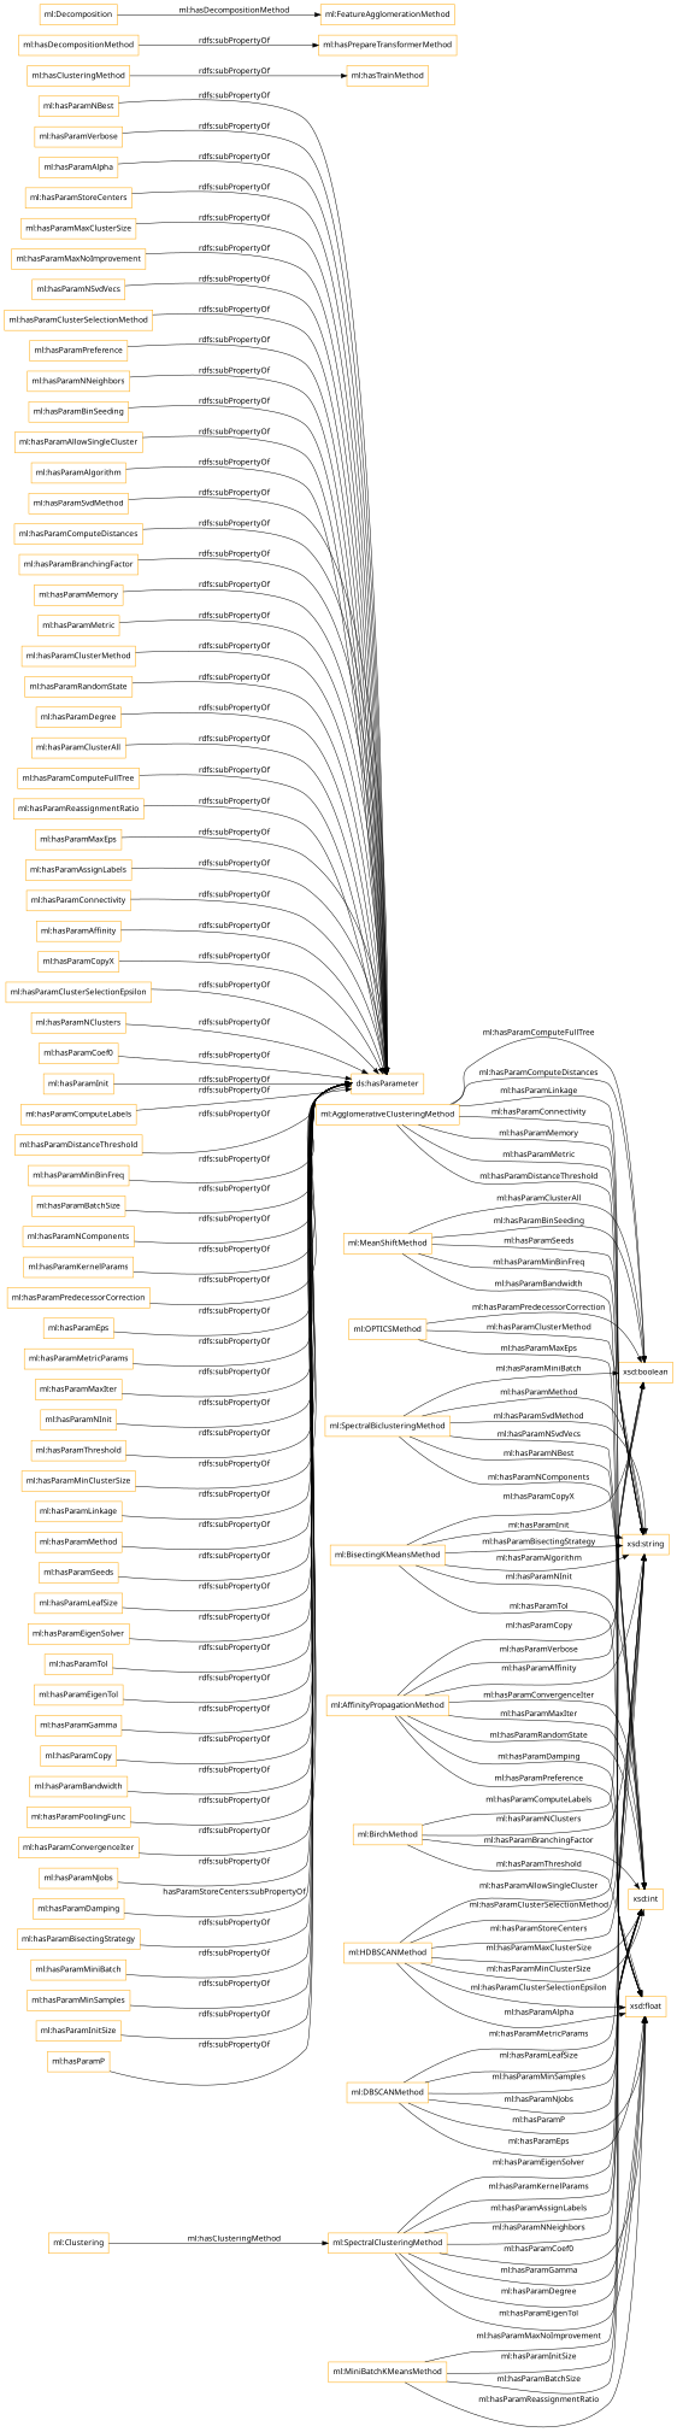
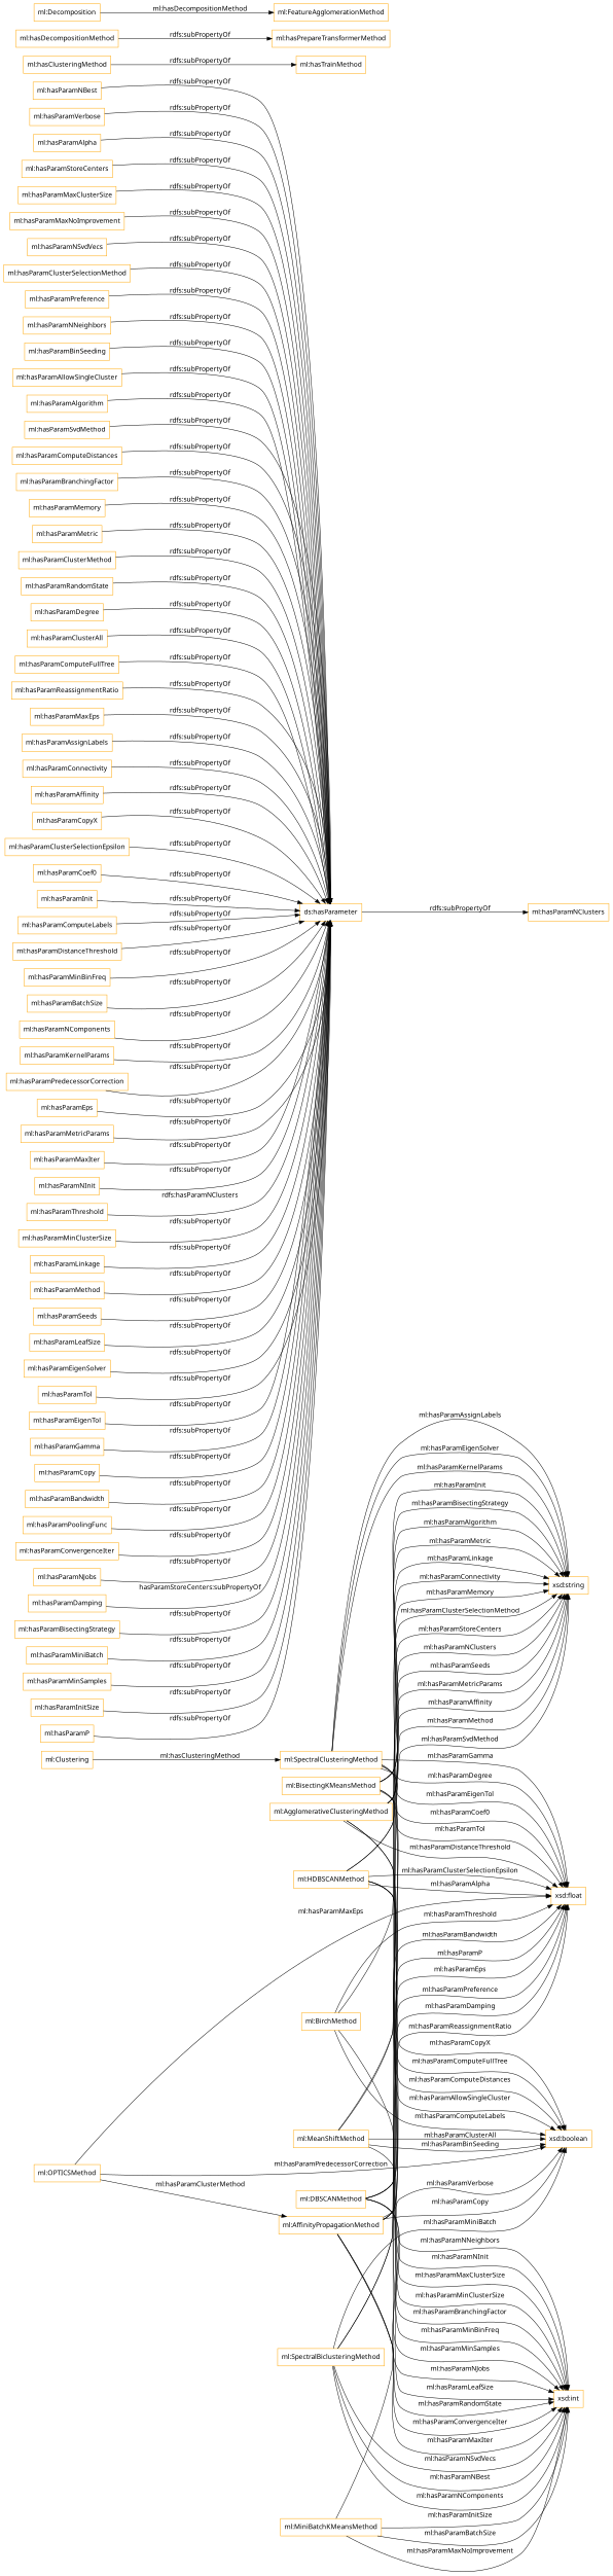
  digraph {
    fontname="Noto Sans"
    rankdir=LR
    node [color=orange fontname="Noto Sans" shape=rectangle]
    edge [fontname="Noto Sans"]
    "ml:BisectingKMeansMethod"
    "xsd:string"
    "xsd:boolean"
    "xsd:int"
    "xsd:float"
    "ml:SpectralBiclusteringMethod"
    "ml:AgglomerativeClusteringMethod"
    "ml:OPTICSMethod"
    "ml:DBSCANMethod"
    "ml:AffinityPropagationMethod"
    "ml:HDBSCANMethod"
    "ml:SpectralClusteringMethod"
    "ml:MiniBatchKMeansMethod"
    "ml:MeanShiftMethod"
    "ml:BirchMethod"
    "ml:hasParamNBest"
    "ds:hasParameter"
    "ml:hasParamVerbose"
    "ml:hasParamAlpha"
    "ml:hasParamStoreCenters"
    "ml:hasParamMaxClusterSize"
    "ml:hasParamMaxNoImprovement"
    "ml:hasParamNSvdVecs"
    "ml:hasParamClusterSelectionMethod"
    "ml:hasParamPreference"
    "ml:hasParamNNeighbors"
    "ml:hasParamBinSeeding"
    "ml:hasParamAllowSingleCluster"
    "ml:hasParamAlgorithm"
    "ml:hasParamSvdMethod"
    "ml:hasParamComputeDistances"
    "ml:hasParamBranchingFactor"
    "ml:hasParamMemory"
    "ml:hasParamMetric"
    "ml:hasParamClusterMethod"
    "ml:hasParamRandomState"
    "ml:hasParamDegree"
    "ml:hasParamClusterAll"
    "ml:hasParamComputeFullTree"
    "ml:hasParamReassignmentRatio"
    "ml:hasParamMaxEps"
    "ml:hasParamAssignLabels"
    "ml:hasParamConnectivity"
    "ml:hasClusteringMethod"
    "ml:hasTrainMethod"
    "ml:hasParamAffinity"
    "ml:hasParamCopyX"
    "ml:hasParamClusterSelectionEpsilon"
    "ml:hasParamNClusters"
    "ml:hasParamCoef0"
    "ml:hasParamInit"
    "ml:hasParamComputeLabels"
    "ml:hasParamDistanceThreshold"
    "ml:hasParamMinBinFreq"
    "ml:hasParamBatchSize"
    "ml:hasParamNComponents"
    "ml:hasParamKernelParams"
    "ml:hasParamPredecessorCorrection"
    "ml:hasParamEps"
    "ml:hasParamMetricParams"
    "ml:hasParamMaxIter"
    "ml:hasParamNInit"
    "ml:hasParamThreshold"
    "ml:hasParamMinClusterSize"
    "ml:hasParamLinkage"
    "ml:hasParamMethod"
    "ml:hasParamSeeds"
    "ml:hasParamLeafSize"
    "ml:hasParamEigenSolver"
    "ml:hasParamTol"
    "ml:hasParamEigenTol"
    "ml:hasParamGamma"
    "ml:hasDecompositionMethod"
    "ml:hasPrepareTransformerMethod"
    "ml:hasParamCopy"
    "ml:hasParamBandwidth"
    "ml:hasParamPoolingFunc"
    "ml:hasParamConvergenceIter"
    "ml:hasParamNJobs"
    "ml:hasParamDamping"
    "ml:hasParamBisectingStrategy"
    "ml:hasParamMiniBatch"
    "ml:hasParamMinSamples"
    "ml:hasParamInitSize"
    "ml:hasParamP"
    "ml:Decomposition"
    "ml:FeatureAgglomerationMethod"
    "ml:Clustering"
    "ml:BisectingKMeansMethod" -> "xsd:string" [label="ml:hasParamInit"]
    "ml:BisectingKMeansMethod" -> "xsd:string" [label="ml:hasParamBisectingStrategy"]
    "ml:BisectingKMeansMethod" -> "xsd:string" [label="ml:hasParamAlgorithm"]
    "ml:BisectingKMeansMethod" -> "xsd:boolean" [label="ml:hasParamCopyX"]
    "ml:BisectingKMeansMethod" -> "xsd:int" [label="ml:hasParamNInit"]
    "ml:BisectingKMeansMethod" -> "xsd:float" [label="ml:hasParamTol"]
    "ml:SpectralBiclusteringMethod" -> "xsd:string" [label="ml:hasParamMethod"]
    "ml:SpectralBiclusteringMethod" -> "xsd:string" [label="ml:hasParamSvdMethod"]
    "ml:SpectralBiclusteringMethod" -> "xsd:boolean" [label="ml:hasParamMiniBatch"]
    "ml:SpectralBiclusteringMethod" -> "xsd:int" [label="ml:hasParamNBest"]
    "ml:SpectralBiclusteringMethod" -> "xsd:int" [label="ml:hasParamNComponents"]
    "ml:SpectralBiclusteringMethod" -> "xsd:int" [label="ml:hasParamNSvdVecs"]
    "ml:AgglomerativeClusteringMethod" -> "xsd:string" [label="ml:hasParamConnectivity"]
    "ml:AgglomerativeClusteringMethod" -> "xsd:string" [label="ml:hasParamMemory"]
    "ml:AgglomerativeClusteringMethod" -> "xsd:string" [label="ml:hasParamMetric"]
    "ml:AgglomerativeClusteringMethod" -> "xsd:string" [label="ml:hasParamLinkage"]
    "ml:AgglomerativeClusteringMethod" -> "xsd:boolean" [label="ml:hasParamComputeDistances"]
    "ml:AgglomerativeClusteringMethod" -> "xsd:boolean" [label="ml:hasParamComputeFullTree"]
    "ml:AgglomerativeClusteringMethod" -> "xsd:float" [label="ml:hasParamDistanceThreshold"]
-   "ml:OPTICSMethod" -> "xsd:string" [label="ml:hasParamClusterMethod"]
+   "ml:OPTICSMethod" -> "ml:AffinityPropagationMethod" [label="ml:hasParamClusterMethod"]
    "ml:OPTICSMethod" -> "xsd:boolean" [label="ml:hasParamPredecessorCorrection"]
    "ml:OPTICSMethod" -> "xsd:float" [label="ml:hasParamMaxEps"]
    "ml:DBSCANMethod" -> "xsd:string" [label="ml:hasParamMetricParams"]
    "ml:DBSCANMethod" -> "xsd:int" [label="ml:hasParamMinSamples"]
    "ml:DBSCANMethod" -> "xsd:int" [label="ml:hasParamNJobs"]
    "ml:DBSCANMethod" -> "xsd:int" [label="ml:hasParamLeafSize"]
    "ml:DBSCANMethod" -> "xsd:float" [label="ml:hasParamEps"]
    "ml:DBSCANMethod" -> "xsd:float" [label="ml:hasParamP"]
    "ml:AffinityPropagationMethod" -> "xsd:string" [label="ml:hasParamAffinity"]
    "ml:AffinityPropagationMethod" -> "xsd:boolean" [label="ml:hasParamCopy"]
    "ml:AffinityPropagationMethod" -> "xsd:boolean" [label="ml:hasParamVerbose"]
    "ml:AffinityPropagationMethod" -> "xsd:int" [label="ml:hasParamConvergenceIter"]
    "ml:AffinityPropagationMethod" -> "xsd:int" [label="ml:hasParamMaxIter"]
    "ml:AffinityPropagationMethod" -> "xsd:int" [label="ml:hasParamRandomState"]
    "ml:AffinityPropagationMethod" -> "xsd:float" [label="ml:hasParamDamping"]
    "ml:AffinityPropagationMethod" -> "xsd:float" [label="ml:hasParamPreference"]
    "ml:HDBSCANMethod" -> "xsd:string" [label="ml:hasParamClusterSelectionMethod"]
    "ml:HDBSCANMethod" -> "xsd:string" [label="ml:hasParamStoreCenters"]
    "ml:HDBSCANMethod" -> "xsd:boolean" [label="ml:hasParamAllowSingleCluster"]
    "ml:HDBSCANMethod" -> "xsd:int" [label="ml:hasParamMaxClusterSize"]
    "ml:HDBSCANMethod" -> "xsd:int" [label="ml:hasParamMinClusterSize"]
    "ml:HDBSCANMethod" -> "xsd:float" [label="ml:hasParamAlpha"]
    "ml:HDBSCANMethod" -> "xsd:float" [label="ml:hasParamClusterSelectionEpsilon"]
    "ml:SpectralClusteringMethod" -> "xsd:string" [label="ml:hasParamEigenSolver"]
    "ml:SpectralClusteringMethod" -> "xsd:string" [label="ml:hasParamKernelParams"]
    "ml:SpectralClusteringMethod" -> "xsd:string" [label="ml:hasParamAssignLabels"]
    "ml:SpectralClusteringMethod" -> "xsd:int" [label="ml:hasParamNNeighbors"]
    "ml:SpectralClusteringMethod" -> "xsd:float" [label="ml:hasParamGamma"]
    "ml:SpectralClusteringMethod" -> "xsd:float" [label="ml:hasParamDegree"]
    "ml:SpectralClusteringMethod" -> "xsd:float" [label="ml:hasParamEigenTol"]
    "ml:SpectralClusteringMethod" -> "xsd:float" [label="ml:hasParamCoef0"]
    "ml:MiniBatchKMeansMethod" -> "xsd:int" [label="ml:hasParamInitSize"]
    "ml:MiniBatchKMeansMethod" -> "xsd:int" [label="ml:hasParamBatchSize"]
    "ml:MiniBatchKMeansMethod" -> "xsd:int" [label="ml:hasParamMaxNoImprovement"]
    "ml:MiniBatchKMeansMethod" -> "xsd:float" [label="ml:hasParamReassignmentRatio"]
    "ml:MeanShiftMethod" -> "xsd:string" [label="ml:hasParamSeeds"]
    "ml:MeanShiftMethod" -> "xsd:boolean" [label="ml:hasParamClusterAll"]
    "ml:MeanShiftMethod" -> "xsd:boolean" [label="ml:hasParamBinSeeding"]
    "ml:MeanShiftMethod" -> "xsd:int" [label="ml:hasParamMinBinFreq"]
    "ml:MeanShiftMethod" -> "xsd:float" [label="ml:hasParamBandwidth"]
    "ml:BirchMethod" -> "xsd:string" [label="ml:hasParamNClusters"]
    "ml:BirchMethod" -> "xsd:boolean" [label="ml:hasParamComputeLabels"]
    "ml:BirchMethod" -> "xsd:int" [label="ml:hasParamBranchingFactor"]
    "ml:BirchMethod" -> "xsd:float" [label="ml:hasParamThreshold"]
    "ml:hasParamNBest" -> "ds:hasParameter" [label="rdfs:subPropertyOf"]
    "ml:hasParamVerbose" -> "ds:hasParameter" [label="rdfs:subPropertyOf"]
    "ml:hasParamAlpha" -> "ds:hasParameter" [label="rdfs:subPropertyOf"]
    "ml:hasParamStoreCenters" -> "ds:hasParameter" [label="rdfs:subPropertyOf"]
    "ml:hasParamMaxClusterSize" -> "ds:hasParameter" [label="rdfs:subPropertyOf"]
    "ml:hasParamMaxNoImprovement" -> "ds:hasParameter" [label="rdfs:subPropertyOf"]
    "ml:hasParamNSvdVecs" -> "ds:hasParameter" [label="rdfs:subPropertyOf"]
    "ml:hasParamClusterSelectionMethod" -> "ds:hasParameter" [label="rdfs:subPropertyOf"]
    "ml:hasParamPreference" -> "ds:hasParameter" [label="rdfs:subPropertyOf"]
    "ml:hasParamNNeighbors" -> "ds:hasParameter" [label="rdfs:subPropertyOf"]
    "ml:hasParamBinSeeding" -> "ds:hasParameter" [label="rdfs:subPropertyOf"]
    "ml:hasParamAllowSingleCluster" -> "ds:hasParameter" [label="rdfs:subPropertyOf"]
    "ml:hasParamAlgorithm" -> "ds:hasParameter" [label="rdfs:subPropertyOf"]
    "ml:hasParamSvdMethod" -> "ds:hasParameter" [label="rdfs:subPropertyOf"]
    "ml:hasParamComputeDistances" -> "ds:hasParameter" [label="rdfs:subPropertyOf"]
    "ml:hasParamBranchingFactor" -> "ds:hasParameter" [label="rdfs:subPropertyOf"]
    "ml:hasParamMemory" -> "ds:hasParameter" [label="rdfs:subPropertyOf"]
    "ml:hasParamMetric" -> "ds:hasParameter" [label="rdfs:subPropertyOf"]
    "ml:hasParamClusterMethod" -> "ds:hasParameter" [label="rdfs:subPropertyOf"]
    "ml:hasParamRandomState" -> "ds:hasParameter" [label="rdfs:subPropertyOf"]
    "ml:hasParamDegree" -> "ds:hasParameter" [label="rdfs:subPropertyOf"]
    "ml:hasParamClusterAll" -> "ds:hasParameter" [label="rdfs:subPropertyOf"]
    "ml:hasParamComputeFullTree" -> "ds:hasParameter" [label="rdfs:subPropertyOf"]
    "ml:hasParamReassignmentRatio" -> "ds:hasParameter" [label="rdfs:subPropertyOf"]
    "ml:hasParamMaxEps" -> "ds:hasParameter" [label="rdfs:subPropertyOf"]
    "ml:hasParamAssignLabels" -> "ds:hasParameter" [label="rdfs:subPropertyOf"]
    "ml:hasParamConnectivity" -> "ds:hasParameter" [label="rdfs:subPropertyOf"]
    "ml:hasClusteringMethod" -> "ml:hasTrainMethod" [label="rdfs:subPropertyOf"]
    "ml:hasParamAffinity" -> "ds:hasParameter" [label="rdfs:subPropertyOf"]
    "ml:hasParamCopyX" -> "ds:hasParameter" [label="rdfs:subPropertyOf"]
    "ml:hasParamClusterSelectionEpsilon" -> "ds:hasParameter" [label="rdfs:subPropertyOf"]
-   "ml:hasParamNClusters" -> "ds:hasParameter" [label="rdfs:subPropertyOf"]
+   "ds:hasParameter" -> "ml:hasParamNClusters" [label="rdfs:subPropertyOf"]
    "ml:hasParamCoef0" -> "ds:hasParameter" [label="rdfs:subPropertyOf"]
    "ml:hasParamInit" -> "ds:hasParameter" [label="rdfs:subPropertyOf"]
    "ml:hasParamComputeLabels" -> "ds:hasParameter" [label="rdfs:subPropertyOf"]
    "ml:hasParamDistanceThreshold" -> "ds:hasParameter" [label="rdfs:subPropertyOf"]
    "ml:hasParamMinBinFreq" -> "ds:hasParameter" [label="rdfs:subPropertyOf"]
    "ml:hasParamBatchSize" -> "ds:hasParameter" [label="rdfs:subPropertyOf"]
    "ml:hasParamNComponents" -> "ds:hasParameter" [label="rdfs:subPropertyOf"]
    "ml:hasParamKernelParams" -> "ds:hasParameter" [label="rdfs:subPropertyOf"]
    "ml:hasParamPredecessorCorrection" -> "ds:hasParameter" [label="rdfs:subPropertyOf"]
    "ml:hasParamEps" -> "ds:hasParameter" [label="rdfs:subPropertyOf"]
    "ml:hasParamMetricParams" -> "ds:hasParameter" [label="rdfs:subPropertyOf"]
    "ml:hasParamMaxIter" -> "ds:hasParameter" [label="rdfs:subPropertyOf"]
    "ml:hasParamNInit" -> "ds:hasParameter" [label="rdfs:subPropertyOf"]
-   "ml:hasParamThreshold" -> "ds:hasParameter" [label="rdfs:subPropertyOf"]
+   "ml:hasParamThreshold" -> "ds:hasParameter" [label="rdfs:hasParamNClusters"]
    "ml:hasParamMinClusterSize" -> "ds:hasParameter" [label="rdfs:subPropertyOf"]
    "ml:hasParamLinkage" -> "ds:hasParameter" [label="rdfs:subPropertyOf"]
    "ml:hasParamMethod" -> "ds:hasParameter" [label="rdfs:subPropertyOf"]
    "ml:hasParamSeeds" -> "ds:hasParameter" [label="rdfs:subPropertyOf"]
    "ml:hasParamLeafSize" -> "ds:hasParameter" [label="rdfs:subPropertyOf"]
    "ml:hasParamEigenSolver" -> "ds:hasParameter" [label="rdfs:subPropertyOf"]
    "ml:hasParamTol" -> "ds:hasParameter" [label="rdfs:subPropertyOf"]
    "ml:hasParamEigenTol" -> "ds:hasParameter" [label="rdfs:subPropertyOf"]
    "ml:hasParamGamma" -> "ds:hasParameter" [label="rdfs:subPropertyOf"]
    "ml:hasDecompositionMethod" -> "ml:hasPrepareTransformerMethod" [label="rdfs:subPropertyOf"]
    "ml:hasParamCopy" -> "ds:hasParameter" [label="rdfs:subPropertyOf"]
    "ml:hasParamBandwidth" -> "ds:hasParameter" [label="rdfs:subPropertyOf"]
    "ml:hasParamPoolingFunc" -> "ds:hasParameter" [label="rdfs:subPropertyOf"]
    "ml:hasParamConvergenceIter" -> "ds:hasParameter" [label="rdfs:subPropertyOf"]
    "ml:hasParamNJobs" -> "ds:hasParameter" [label="rdfs:subPropertyOf"]
    "ml:hasParamDamping" -> "ds:hasParameter" [label="hasParamStoreCenters:subPropertyOf"]
    "ml:hasParamBisectingStrategy" -> "ds:hasParameter" [label="rdfs:subPropertyOf"]
    "ml:hasParamMiniBatch" -> "ds:hasParameter" [label="rdfs:subPropertyOf"]
    "ml:hasParamMinSamples" -> "ds:hasParameter" [label="rdfs:subPropertyOf"]
    "ml:hasParamInitSize" -> "ds:hasParameter" [label="rdfs:subPropertyOf"]
    "ml:hasParamP" -> "ds:hasParameter" [label="rdfs:subPropertyOf"]
    "ml:Decomposition" -> "ml:FeatureAgglomerationMethod" [label="ml:hasDecompositionMethod"]
    "ml:Clustering" -> "ml:SpectralClusteringMethod" [label="ml:hasClusteringMethod"]
  }
